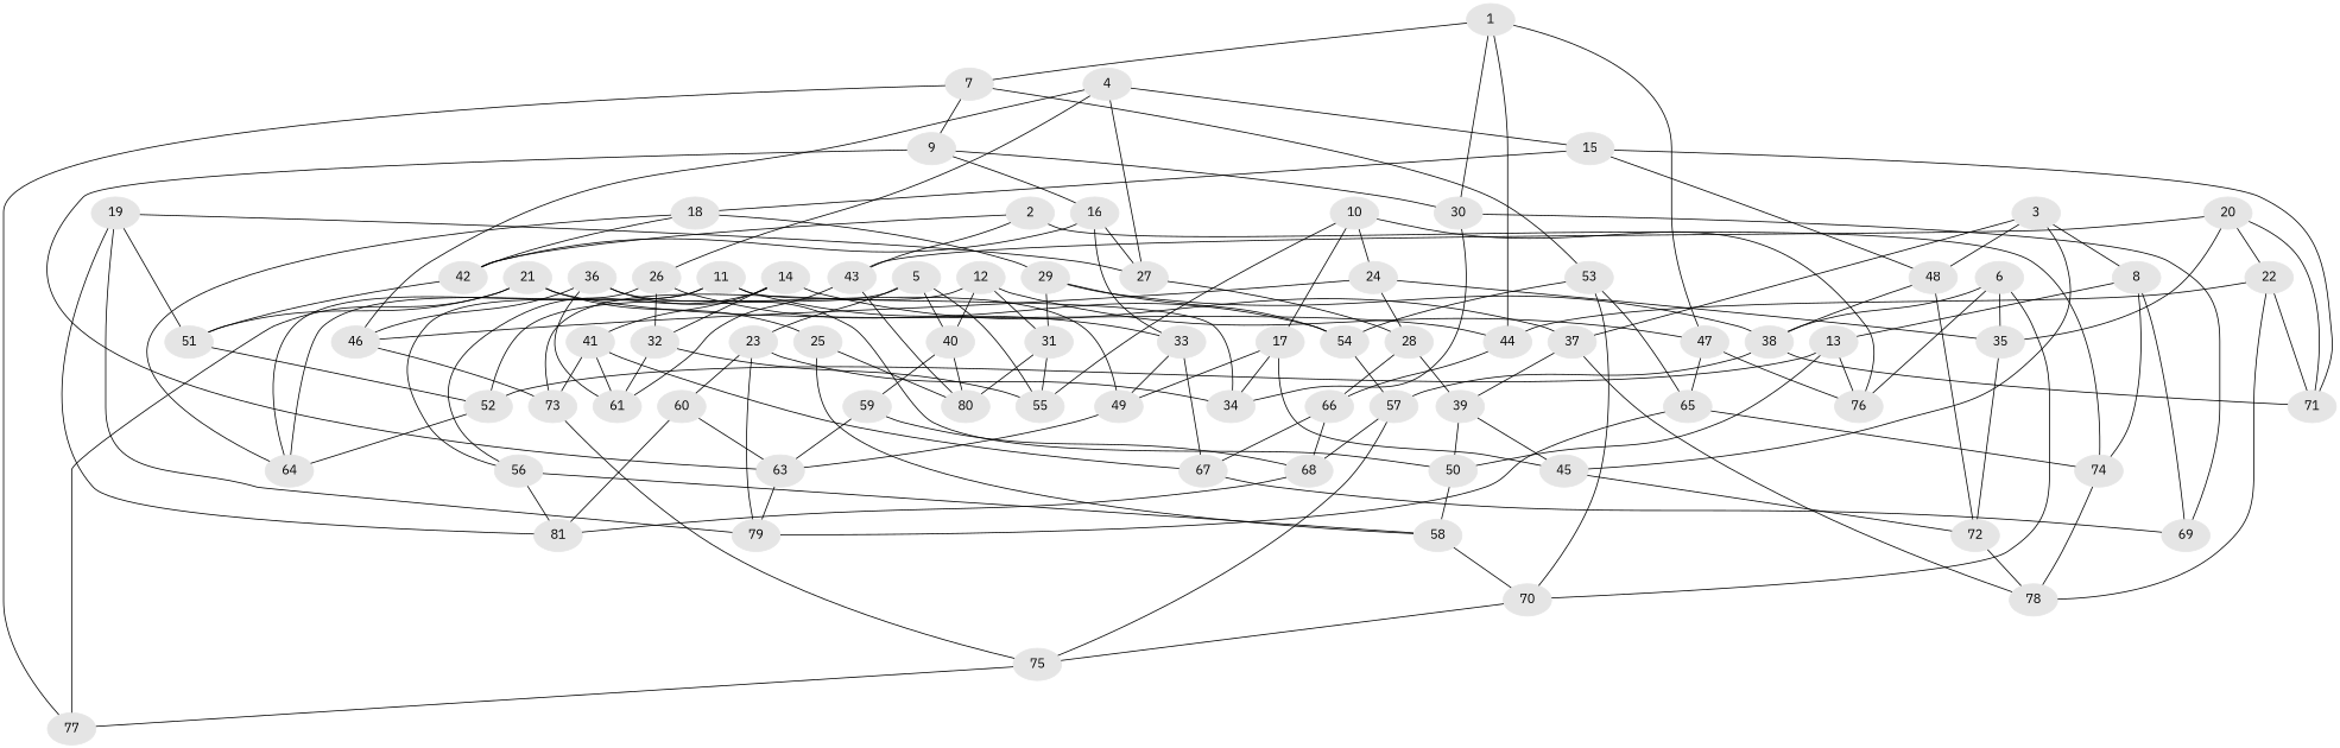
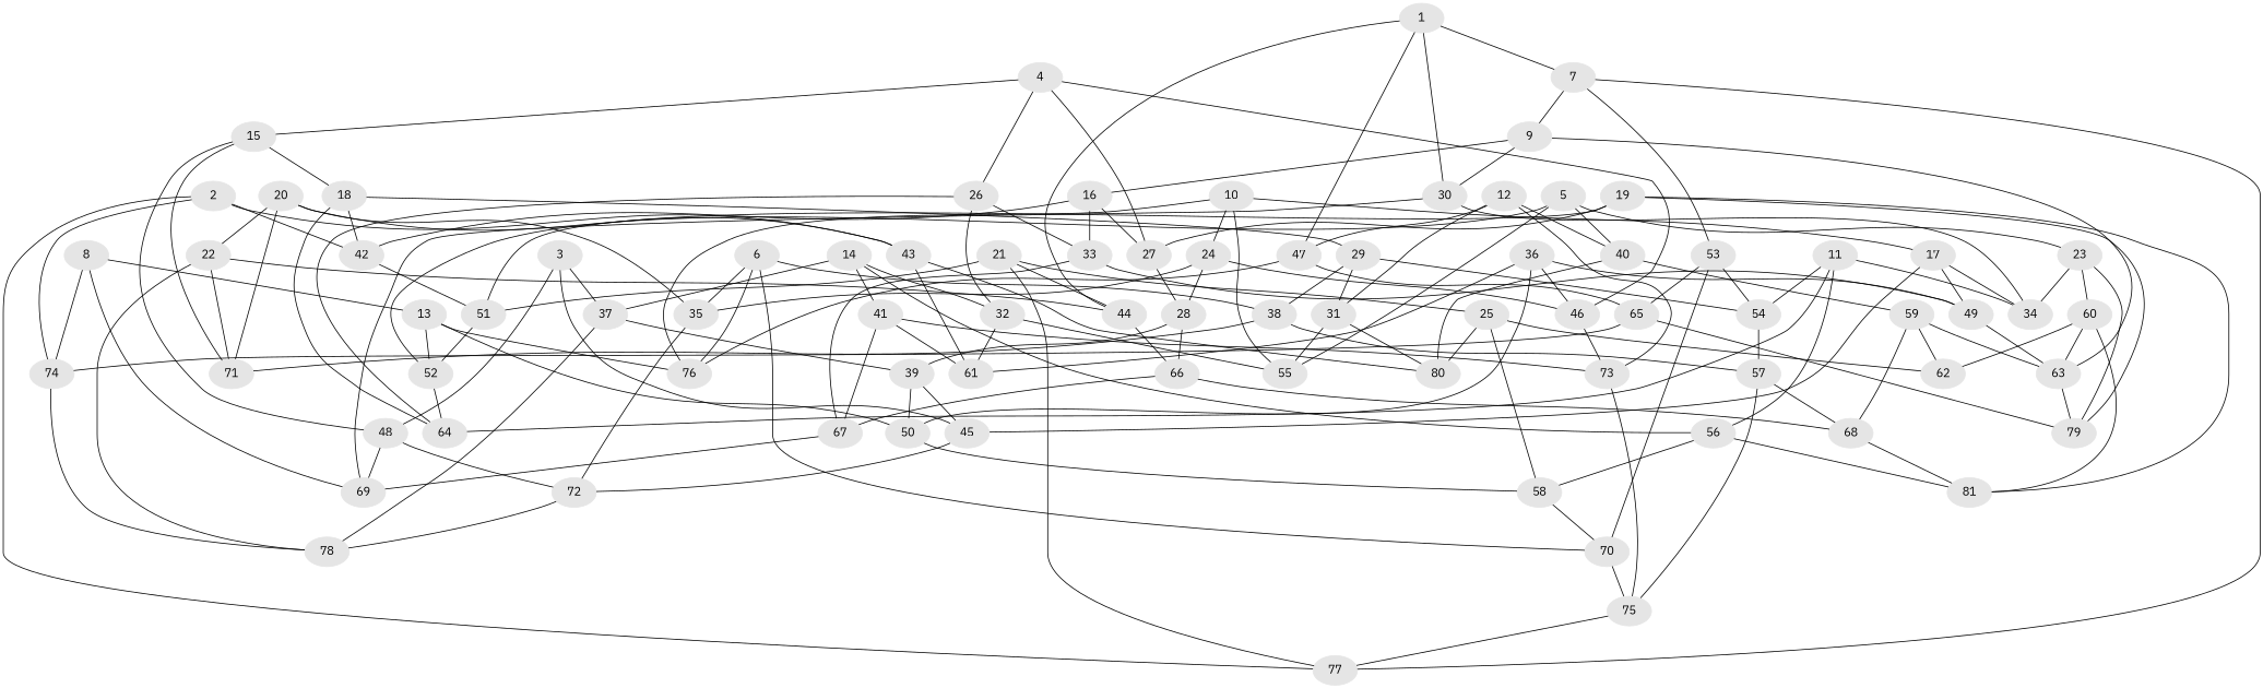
  graph {
    fontname="IBM Plex Sans"
    node [color=gray90 fontname="IBM Plex Sans" style=filled]
    edge [fontname="IBM Plex Sans"]
    1
    7
    30
    44
    47
    77
    9
    53
    69
    34
    66
    76
    65
    2
    42
    43
    74
    51
    80
    61
    78
    3
    8
    37
    45
    48
    13
    39
    72
    4
    15
    26
    27
    46
    18
    71
    64
    32
    33
    28
    73
    5
    23
    40
    52
    55
    79
    60
    59
    6
    35
    38
    70
    57
    75
    16
    63
    54
    50
    10
    17
    24
    49
    11
    56
    81
    58
    12
    31
    14
    41
    67
    29
    19
    20
    22
    21
    25
+   62
    68
    36
    1 -- 7
    1 -- 30
    1 -- 44
    1 -- 47
    7 -- 77
    7 -- 9
    7 -- 53
    30 -- 69
    30 -- 34
    44 -- 66
    47 -- 76
    47 -- 65
    9 -- 30
    9 -- 16
    9 -- 63
    53 -- 65
    53 -- 70
    53 -- 54
    66 -- 67
    66 -- 68
    65 -- 74
    65 -- 79
+   2 -- 77
    2 -- 42
    2 -- 43
    2 -- 74
    42 -- 51
    43 -- 80
    43 -- 61
    74 -- 78
    51 -- 52
-   3 -- 8
    3 -- 37
    3 -- 45
    3 -- 48
    8 -- 69
    8 -- 74
    8 -- 13
    37 -- 78
    37 -- 39
    45 -- 72
-   48 -- 38
+   48 -- 69
    48 -- 72
    13 -- 76
    13 -- 52
    13 -- 50
    39 -- 45
    39 -- 50
    72 -- 78
    4 -- 15
    4 -- 26
    4 -- 27
    4 -- 46
    15 -- 48
    15 -- 18
    15 -- 71
    26 -- 64
    26 -- 32
    26 -- 33
    27 -- 28
    46 -- 73
    18 -- 42
    18 -- 64
    18 -- 29
    32 -- 61
    32 -- 55
    33 -- 49
    33 -- 67
    28 -- 66
    28 -- 39
    73 -- 75
    5 -- 23
    5 -- 40
    5 -- 52
    5 -- 55
    23 -- 34
    23 -- 79
    23 -- 60
    40 -- 80
    40 -- 59
    52 -- 64
    60 -- 63
    60 -- 81
+   60 -- 62
    59 -- 63
+   59 -- 62
    59 -- 68
    6 -- 76
    6 -- 35
    6 -- 38
    6 -- 70
    35 -- 72
    38 -- 71
    38 -- 57
    70 -- 75
    57 -- 75
    57 -- 68
    75 -- 77
    16 -- 42
    16 -- 27
    16 -- 33
    63 -- 79
    54 -- 57
    50 -- 58
    10 -- 76
    10 -- 55
    10 -- 17
    10 -- 24
    17 -- 34
    17 -- 45
    17 -- 49
    24 -- 46
    24 -- 28
    24 -- 35
    49 -- 63
    11 -- 34
    11 -- 64
    11 -- 54
    11 -- 56
    56 -- 81
    56 -- 58
    58 -- 70
    12 -- 47
    12 -- 73
    12 -- 40
    12 -- 31
    31 -- 80
    31 -- 55
    14 -- 37
    14 -- 32
    14 -- 56
    14 -- 41
    41 -- 61
    41 -- 73
    41 -- 67
    67 -- 69
    29 -- 38
    29 -- 54
    29 -- 31
    19 -- 51
    19 -- 27
    19 -- 79
    19 -- 81
    20 -- 43
    20 -- 71
    20 -- 35
    20 -- 22
    22 -- 44
    22 -- 78
    22 -- 71
    21 -- 44
    21 -- 77
    21 -- 51
    21 -- 25
    25 -- 80
    25 -- 58
+   25 -- 62
    68 -- 81
    36 -- 61
    36 -- 46
    36 -- 50
    36 -- 49
  }
